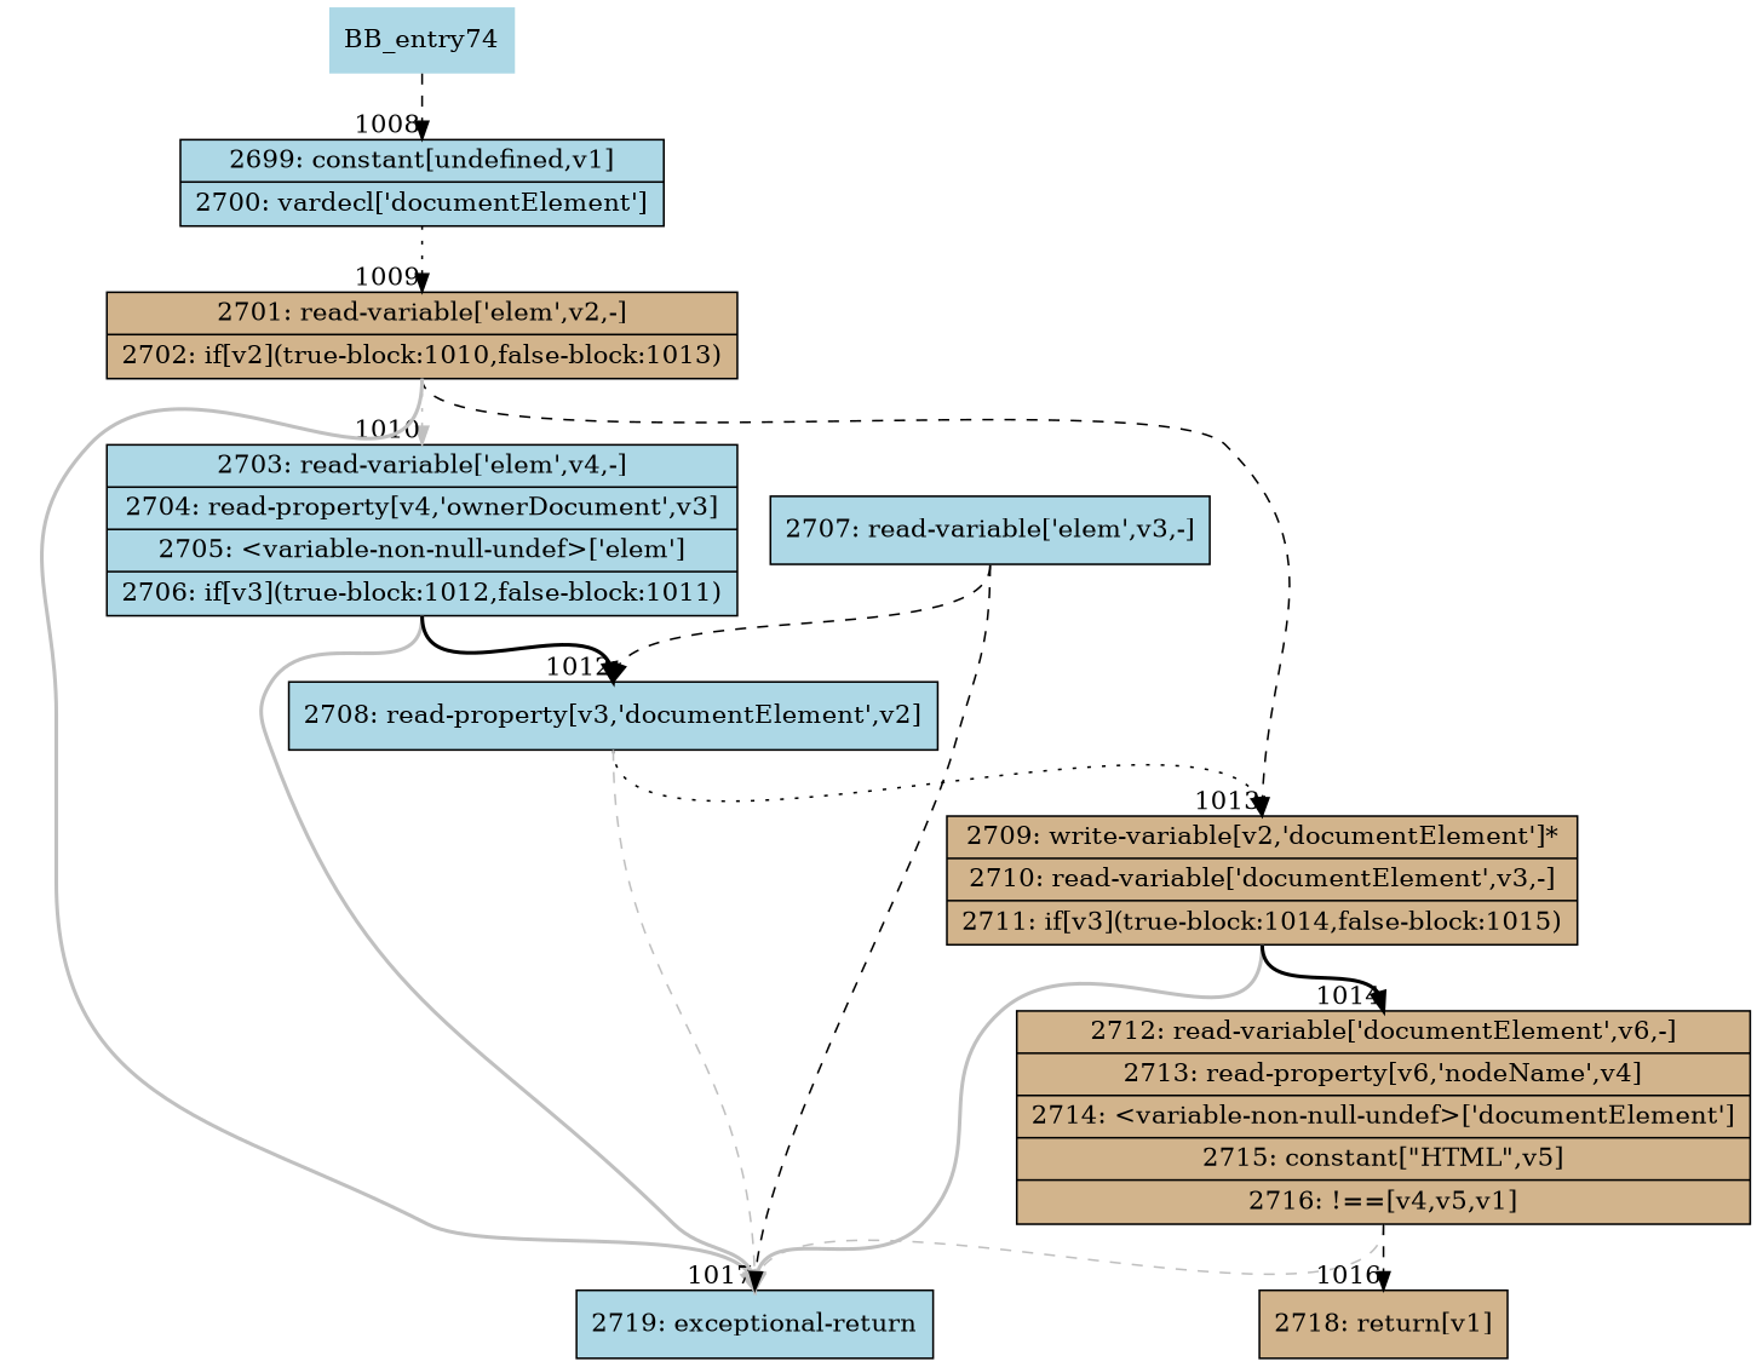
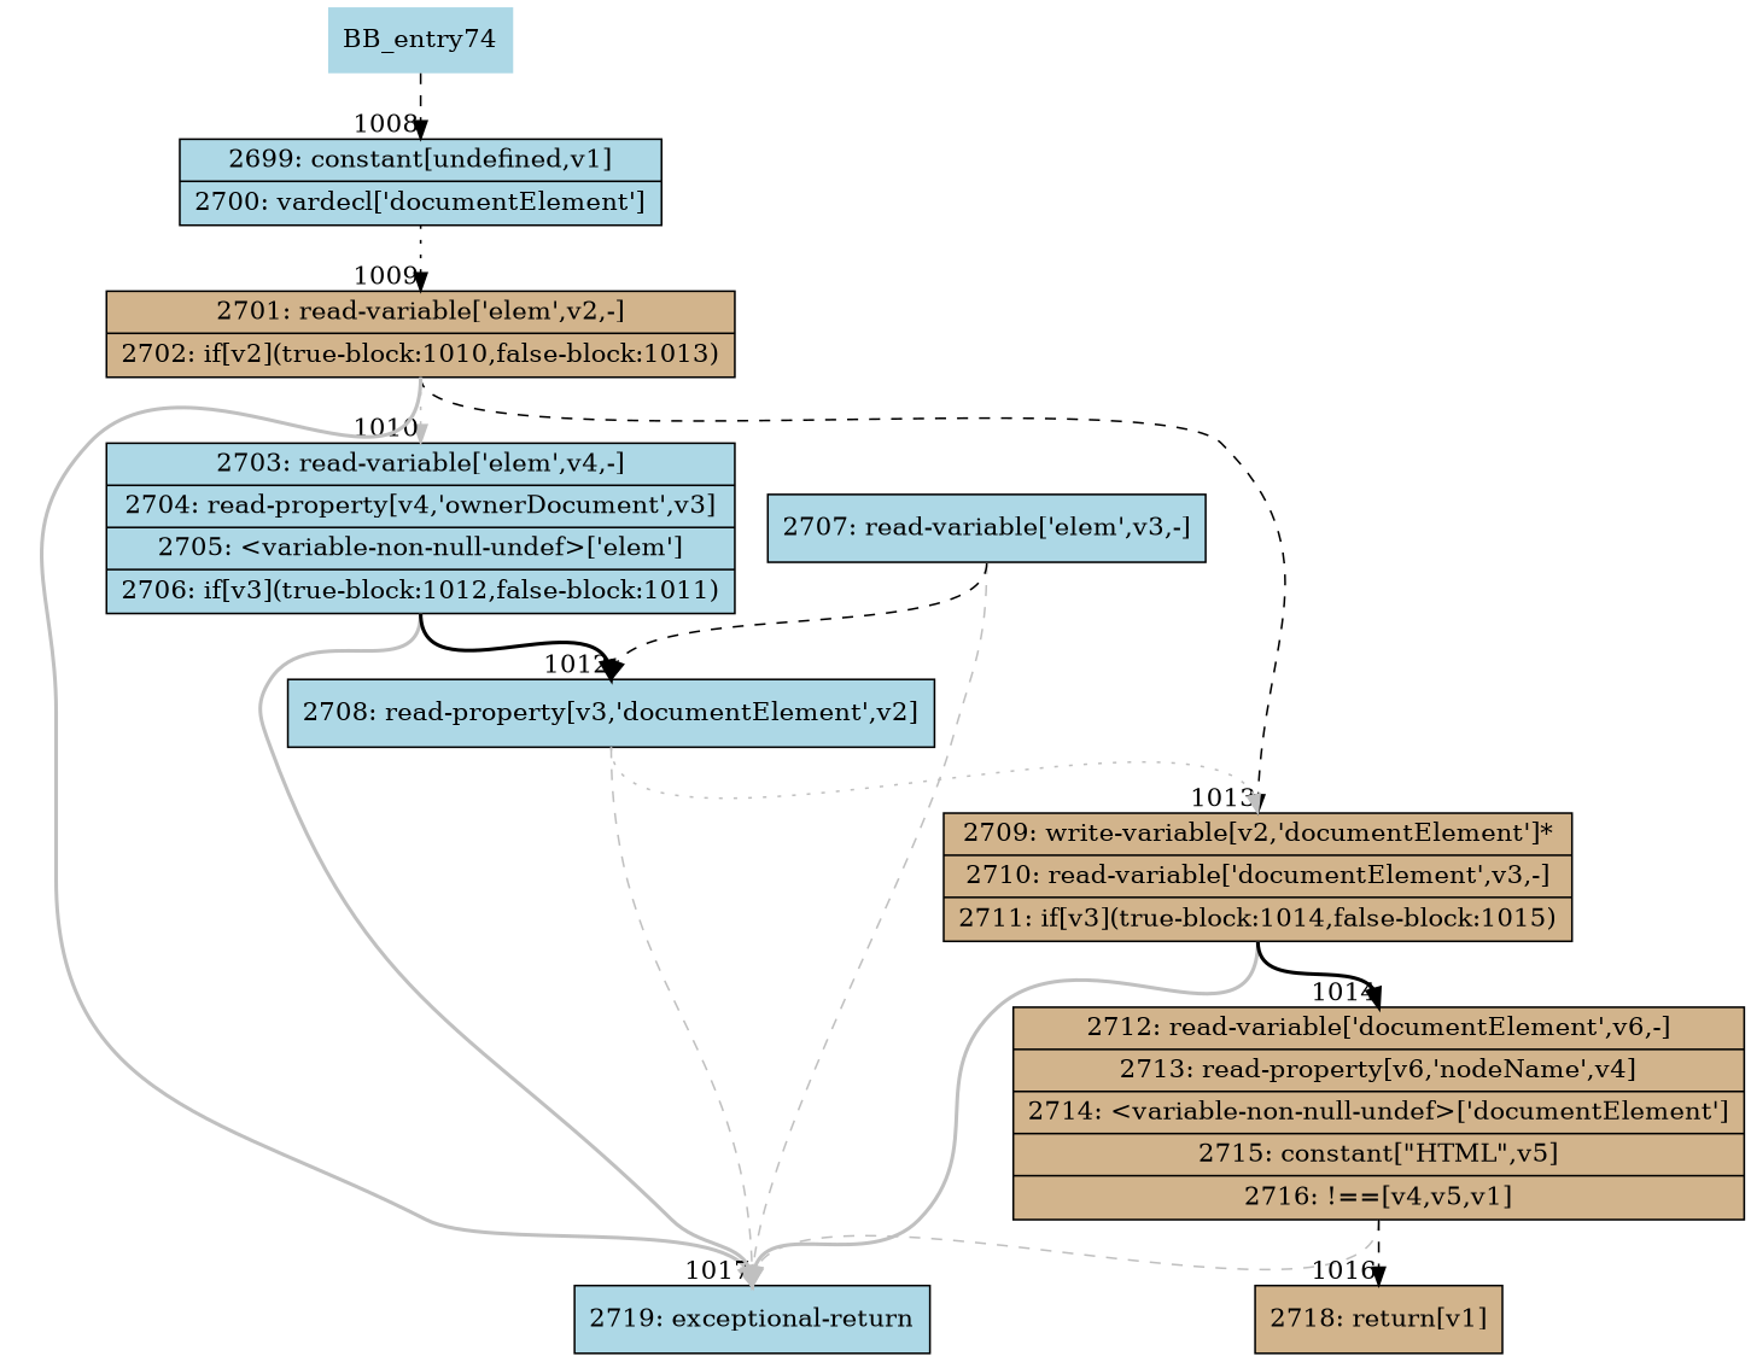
  digraph {
    rankdir=TD
    node [fillcolor=lightblue shape=record style=filled]
    edge [headport=n style=dashed tailport=s]
    BB_entry74 [shape=none]
    n2 [label="{2699: constant[undefined,v1]|2700: vardecl['documentElement']}"]
    n3 [fillcolor=tan label="{2701: read-variable['elem',v2,-]|2702: if[v2](true-block:1010,false-block:1013)}"]
    n4 [fillcolor=tan label="{2709: write-variable[v2,'documentElement']*|2710: read-variable['documentElement',v3,-]|2711: if[v3](true-block:1014,false-block:1015)}"]
    n5 [label="{2703: read-variable['elem',v4,-]|2704: read-property[v4,'ownerDocument',v3]|2705: \<variable-non-null-undef\>['elem']|2706: if[v3](true-block:1012,false-block:1011)}"]
    n6 [label="{2719: exceptional-return}"]
    n7 [fillcolor=tan label="{2712: read-variable['documentElement',v6,-]|2713: read-property[v6,'nodeName',v4]|2714: \<variable-non-null-undef\>['documentElement']|2715: constant[\"HTML\",v5]|2716: !==[v4,v5,v1]}"]
    n8 [label="{2708: read-property[v3,'documentElement',v2]}"]
    n9 [fillcolor=tan label="{2718: return[v1]}"]
    n10 [label="{2707: read-variable['elem',v3,-]}"]
    BB_entry74 -> n2 [headlabel="    1008"]
    n2 -> n3 [headlabel="      1009" style=dotted]
    n3 -> n4 [headlabel="      1013"]
    n3 -> n5 [color=gray headlabel="      1010" style=dotted]
    n3 -> n6 [color=gray headlabel="      1017" style=bold]
    n4 -> n6 [color=gray style=bold]
    n4 -> n7 [headlabel="      1014" style=bold]
    n5 -> n6 [color=gray style=bold]
    n5 -> n8 [headlabel="      1012" style=bold]
    n7 -> n6 [color=gray]
    n7 -> n9 [headlabel="      1016"]
-   n8 -> n4 [style=dotted]
+   n8 -> n4 [style=dotted color=gray]
    n8 -> n6 [color=gray]
-   n10 -> n6 [color=black]
+   n10 -> n6 [color=gray]
    n10 -> n8
  }
